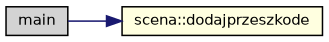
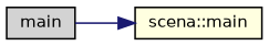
  digraph {
    rankdir=RL
    node [color=black fontname=Helvetica fontsize=10 shape=record style=filled]
-   n1 [fillcolor=lightyellow fontcolor=black height=0.2 label="scena::dodajprzeszkode" width=0.4]
+   n1 [fillcolor=lightyellow fontcolor=black height=0.2 label="scena::main" width=0.4]
    n2 [fillcolor=lightgrey height=0.2 label=main width=0.4]
    n1 -> n2 [color=midnightblue dir=back fontname=Helvetica fontsize=10 labelfontname=Helvetica labelfontsize=10 style=solid]
  }
